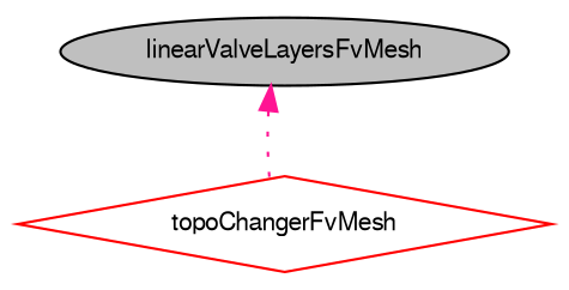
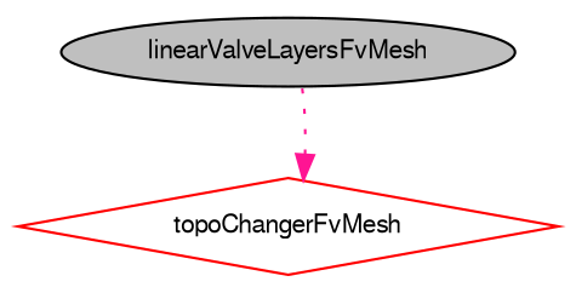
  digraph {
    node [fontname=FreeSans fontsize=10]
    n1 [color=black fillcolor=grey75 fontcolor=black height=0.2 label=linearValveLayersFvMesh shape=ellipse style=filled width=0.4]
    n2 [color=red height=0.2 label=topoChangerFvMesh shape=diamond width=0.4]
-   n1 -> n2 [color=deeppink dir=back fontname=FreeSans fontsize=10 labelfontname=FreeSans labelfontsize=10 style=dotted]
+   n2 -> n1 [color=deeppink dir=back fontname=FreeSans fontsize=10 labelfontname=FreeSans labelfontsize=10 style=dotted]
  }
